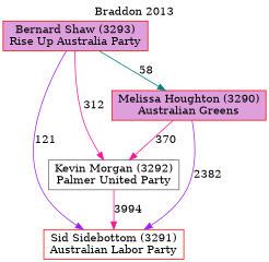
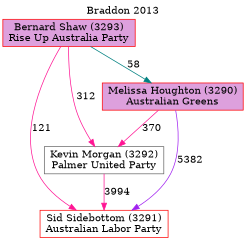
  digraph {
    label="Braddon 2013"
    labelloc=t
    mclimit=10
    node [color=red fillcolor=white shape=box style=filled]
    edge [color=deeppink]
    n1 [label="Sid Sidebottom (3291)\nAustralian Labor Party"]
    n2 [color=gray40 label="Kevin Morgan (3292)\nPalmer United Party"]
    n3 [fillcolor=plum label="Melissa Houghton (3290)\nAustralian Greens"]
    n4 [fillcolor=plum label="Bernard Shaw (3293)\nRise Up Australia Party"]
    n2 -> n1 [label=3994]
-   n3 -> n1 [color=purple label=2382]
+   n3 -> n1 [color=purple label=5382]
    n3 -> n2 [label=370]
-   n4 -> n1 [color=purple label=121]
+   n4 -> n1 [label=121]
    n4 -> n2 [label=312]
    n4 -> n3 [color=teal label=58]
  }
